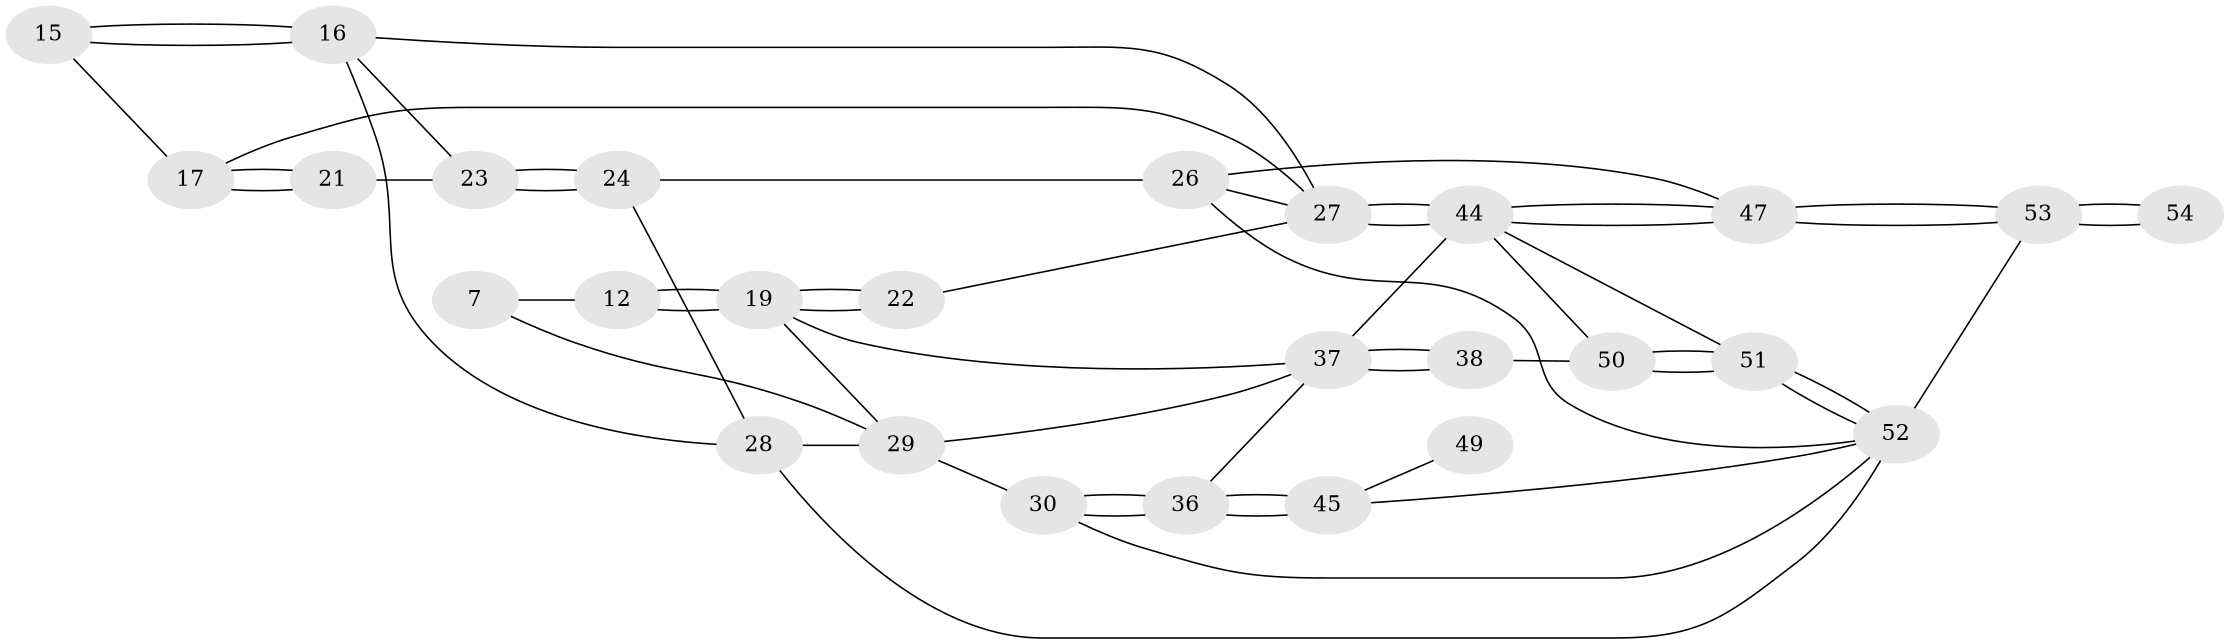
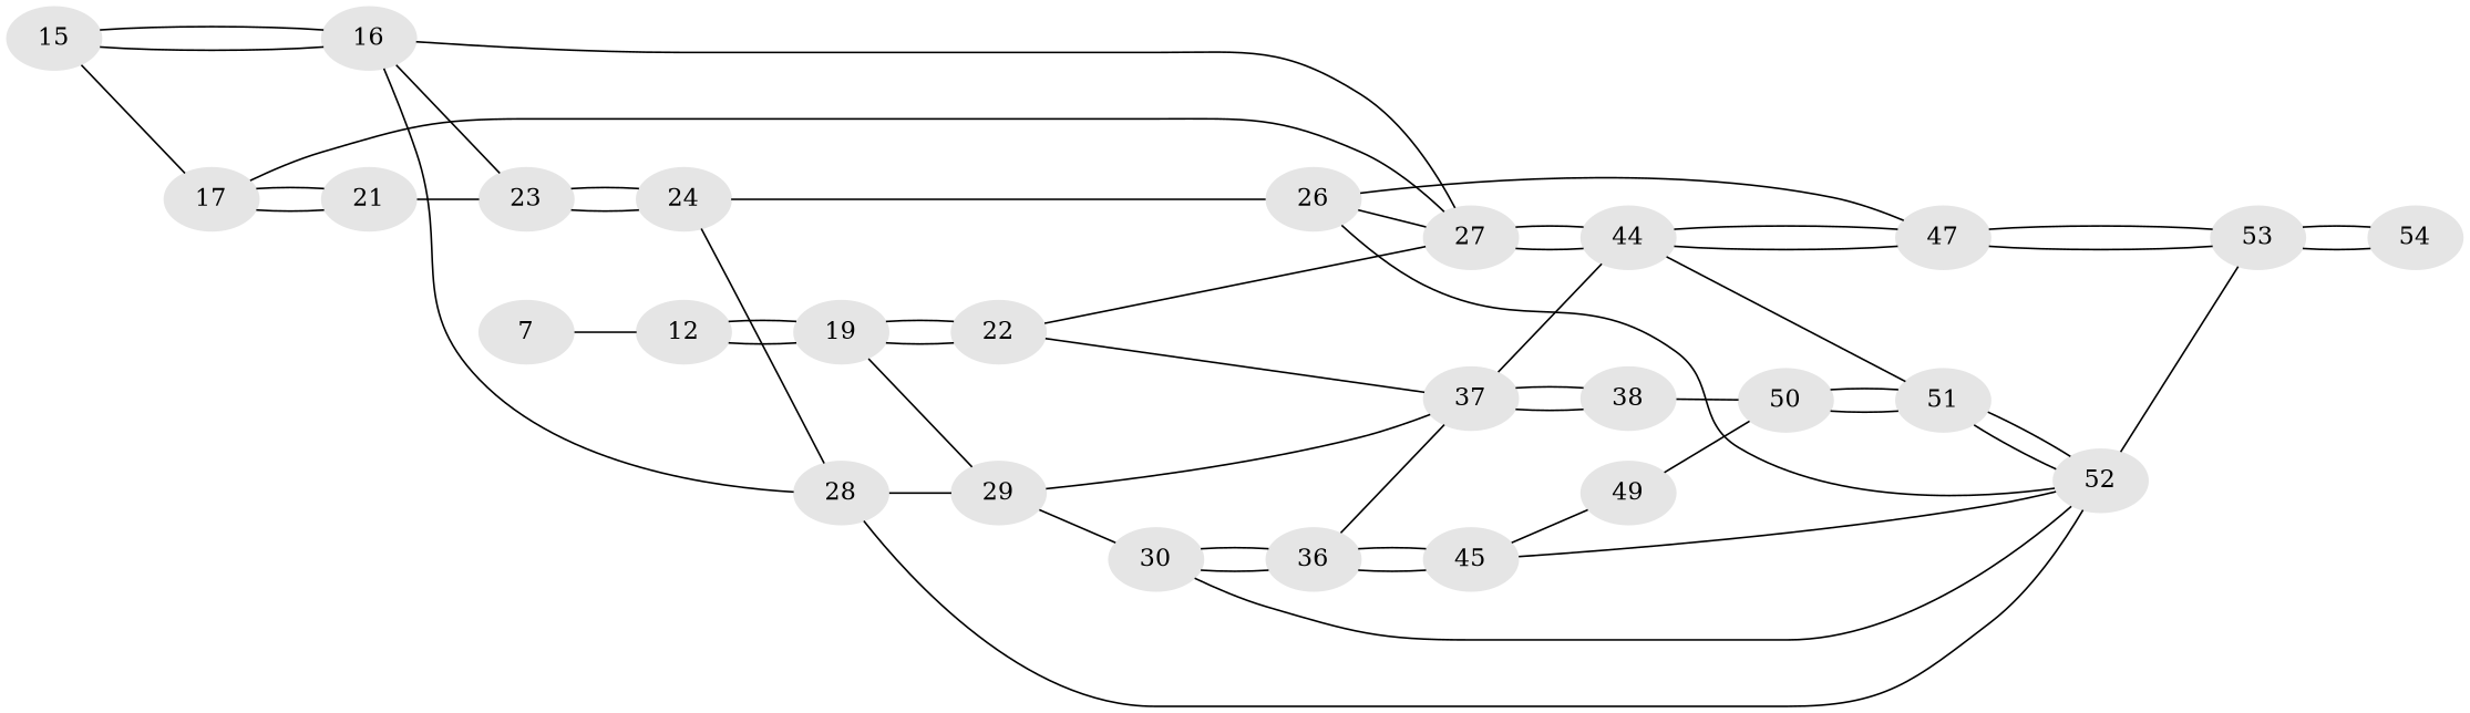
  graph {
    rankdir=LR
    node [color=gray90 style=filled]
    7 [super="+1"]
    12 [super="+2"]
    29 [super="+20"]
    19
    37 [super="+34+35"]
    30
    22
    27 [super="+18+4"]
    44 [super="+39"]
    16 [super="+6+11"]
    15
    17 [super="+14"]
    23
    28 [super="+9"]
    21
    24
    52 [super="+46"]
    38
    26 [super="+25"]
    47 [super="+43"]
    53 [super="+42+41"]
    51
    36
    45
    49
    50 [super="+48"]
    54
    7 -- 12 [weight=2]
-   7 -- 29
    12 -- 19
    12 -- 19
    29 -- 37
    29 -- 30
    19 -- 29
    19 -- 22
    19 -- 22
    37 -- 44
    37 -- 38 [weight=2]
    37 -- 38
    30 -- 52
    30 -- 36
    30 -- 36
-   19 -- 37
+   22 -- 37
    22 -- 27
    27 -- 44 [weight=3]
    27 -- 44
    44 -- 47
    44 -- 47
    44 -- 51
    16 -- 27
    16 -- 23
    16 -- 28
    15 -- 16 [weight=2]
    15 -- 16
    15 -- 17
    17 -- 27
    17 -- 21 [weight=2]
    17 -- 21
    23 -- 24
    23 -- 24
    28 -- 29
    28 -- 52
    21 -- 23
    24 -- 28
    24 -- 26
    52 -- 53
    38 -- 50
    26 -- 27
    26 -- 52
    26 -- 47
    47 -- 53 [weight=2]
    47 -- 53
    53 -- 54 [weight=2]
    53 -- 54
    51 -- 52
    51 -- 52
    36 -- 37
    36 -- 45
    36 -- 45
    45 -- 52
    45 -- 49
-   44 -- 50 [weight=2]
+   49 -- 50 [weight=2]
    50 -- 51
    50 -- 51
  }
